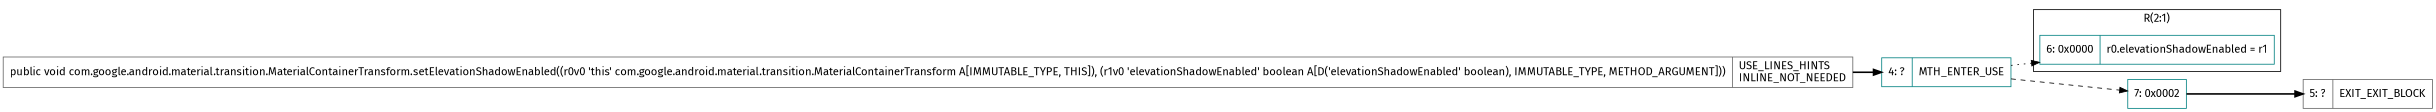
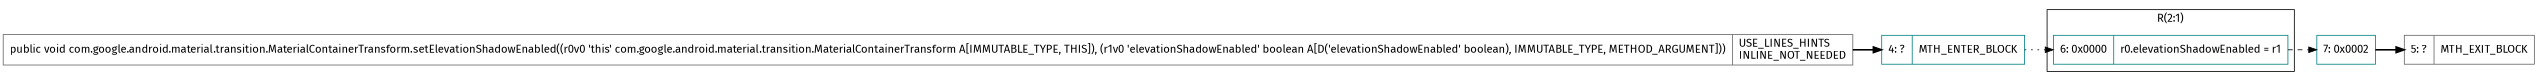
  digraph {
    fontname="Fira Sans"
    rankdir=LR
    node [color=teal fontname="Fira Sans" shape=record]
    edge [fontname="Fira Sans" style=bold]
    n1 [label="{6\:\ 0x0000|r0.elevationShadowEnabled = r1\l}"]
    n2 [label="{7\:\ 0x0002}"]
-   n3 [color=gray40 label="{5\:\ ?|EXIT_EXIT_BLOCK\l}"]
-   n4 [label="{4\:\ ?|MTH_ENTER_USE\l}"]
+   n3 [color=gray40 label="{5\:\ ?|MTH_EXIT_BLOCK\l}"]
+   n4 [label="{4\:\ ?|MTH_ENTER_BLOCK\l}"]
    n5 [color=gray40 label="{public void com.google.android.material.transition.MaterialContainerTransform.setElevationShadowEnabled((r0v0 'this' com.google.android.material.transition.MaterialContainerTransform A[IMMUTABLE_TYPE, THIS]), (r1v0 'elevationShadowEnabled' boolean A[D('elevationShadowEnabled' boolean), IMMUTABLE_TYPE, METHOD_ARGUMENT]))  | USE_LINES_HINTS\lINLINE_NOT_NEEDED\l}"]
    subgraph cluster_1 {
      label="R(2:1)"
      n1
    }
-   n4 -> n2 [style=dashed]
+   n1 -> n2 [style=dashed]
    n2 -> n3
    n4 -> n1 [style=dotted]
    n5 -> n4
  }
